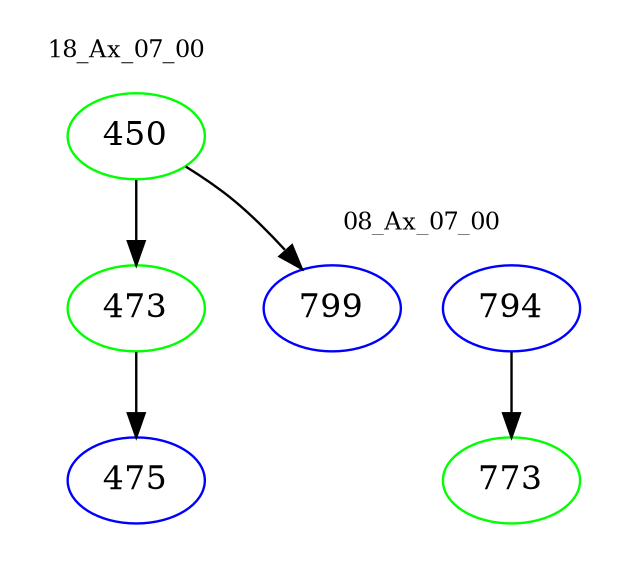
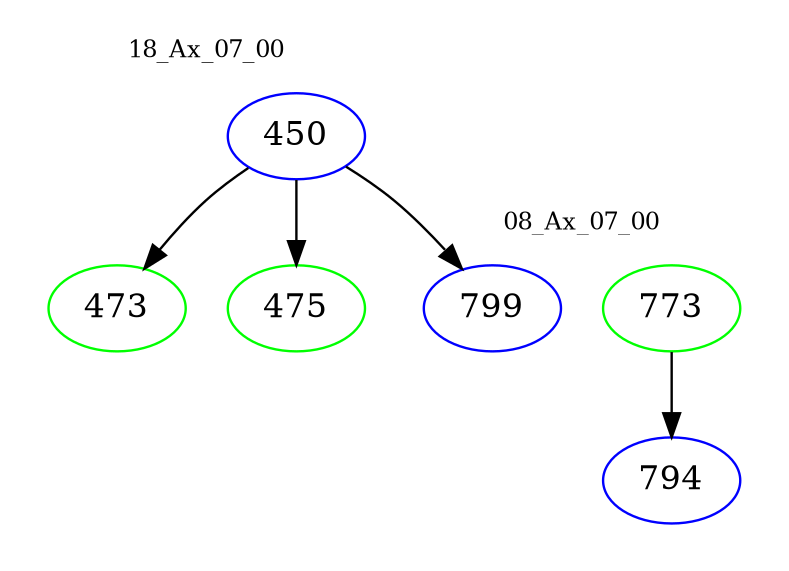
  digraph {
    fontname="DejaVu Serif"
    node [color=green fontname="DejaVu Serif"]
    edge [color=black fontname="DejaVu Serif"]
-   n1 [label=450]
+   n1 [color=blue label=450]
    n2 [label=473]
-   n3 [color=blue label=475]
+   n3 [label=475]
    n4 [label=773]
    n5 [color=blue label=794]
    n6 [color=blue label=799]
    subgraph cluster_1 {
      color=white
      fontsize=10
      label="18_Ax_07_00"
      n1
      n2
      n3
    }
    subgraph cluster_2 {
      color=white
      fontsize=10
      label="08_Ax_07_00"
      n4
      n5
      n6
    }
    n1 -> n2
-   n2 -> n3
+   n1 -> n3
    n1 -> n6
-   n5 -> n4
+   n4 -> n5
  }
